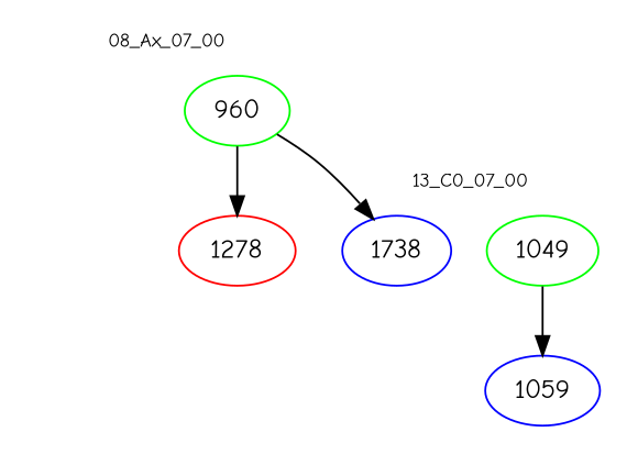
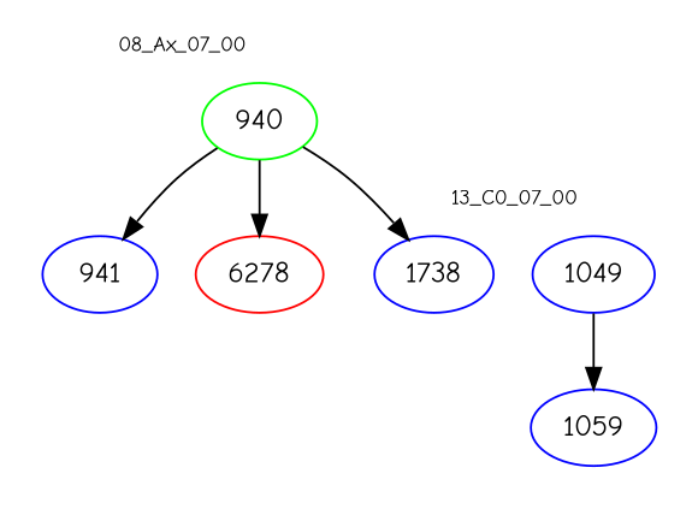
  digraph {
    fontname="Comic Neue"
    node [color=blue fontname="Comic Neue"]
    edge [color=black fontname="Comic Neue"]
-   n1 [color=green label=960]
-   n3 [color=red label=1278]
-   n4 [color=green label=1049]
+   n1 [color=green label=940]
+   n2 [label=941]
+   n3 [color=red label=6278]
+   n4 [label=1049]
    n5 [label=1059]
    n6 [label=1738]
    subgraph cluster_1 {
      color=white
      fontsize=10
      label="08_Ax_07_00"
      n1
+     n2
      n3
    }
    subgraph cluster_2 {
      color=white
      fontsize=10
      label="13_C0_07_00"
      n4
      n5
      n6
    }
+   n1 -> n2
    n1 -> n3
    n1 -> n6
    n4 -> n5
  }
